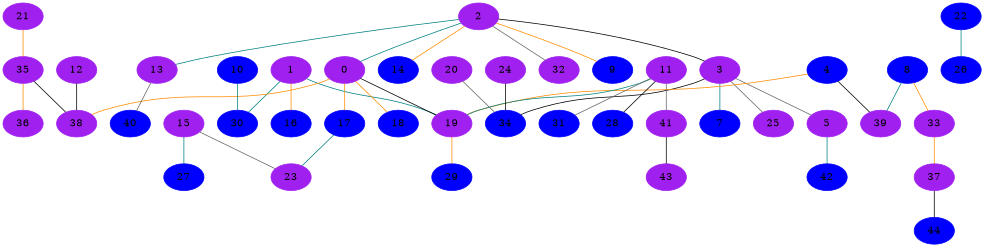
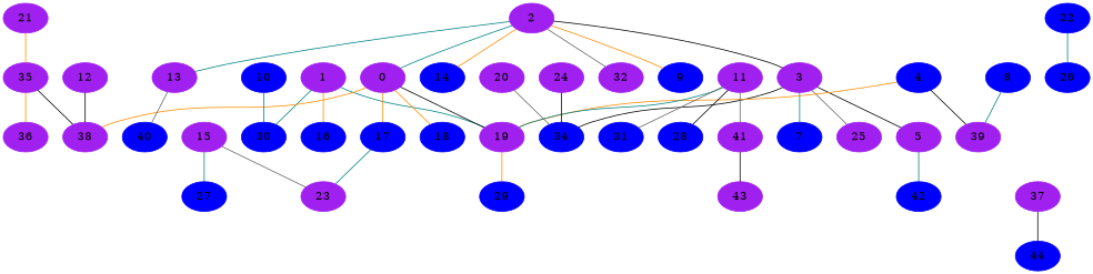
  graph {
    node [color=purple style=filled]
    edge [color=darkorange weight=1.0]
    16 [color=blue]
    1
    19
    30 [color=blue]
    29 [color=blue]
    2
    3
    n8 [label=0]
    9 [color=blue]
    13
    14 [color=blue]
    32
    5
    7 [color=blue]
    25
    34 [color=blue]
    17 [color=blue]
    18 [color=blue]
    38
    40 [color=blue]
    42 [color=blue]
    4 [color=blue]
    39
    23
    8 [color=blue]
-   33
    37
    10 [color=blue]
    11
    28 [color=blue]
    31 [color=blue]
    41
    43
    12
    15
    27 [color=blue]
    20
    21
    35
    36
    22 [color=blue]
    26 [color=blue]
    24
    44 [color=blue]
    1 -- 16
    1 -- 19 [color=teal]
    1 -- 30 [color=teal]
    19 -- 29
    2 -- 3 [color=black]
    2 -- n8 [color=teal]
    2 -- 9
    2 -- 13 [color=teal]
    2 -- 14
    2 -- 32 [color=gray40]
-   3 -- 5 [color=gray40]
+   3 -- 5 [color=black]
    3 -- 7 [color=teal]
    3 -- 25 [color=gray40]
    3 -- 34 [color=black]
    n8 -- 19 [color=black]
    n8 -- 17
    n8 -- 18
    n8 -- 38
    13 -- 40 [color=gray40]
    5 -- 42 [color=teal]
    17 -- 23 [color=teal]
    4 -- 19
    4 -- 39 [color=black]
    8 -- 39 [color=teal]
-   8 -- 33
-   33 -- 37
    37 -- 44 [color=black]
    10 -- 30 [color=teal]
    11 -- 19 [color=teal]
    11 -- 28 [color=black]
    11 -- 31 [color=gray40]
    11 -- 41 [color=gray40]
    41 -- 43 [color=black]
    12 -- 38 [color=black]
    15 -- 23 [color=gray40]
    15 -- 27 [color=teal]
    20 -- 34 [color=gray40]
    21 -- 35
    35 -- 38 [color=black]
    35 -- 36
    22 -- 26 [color=teal]
    24 -- 34 [color=black]
  }
